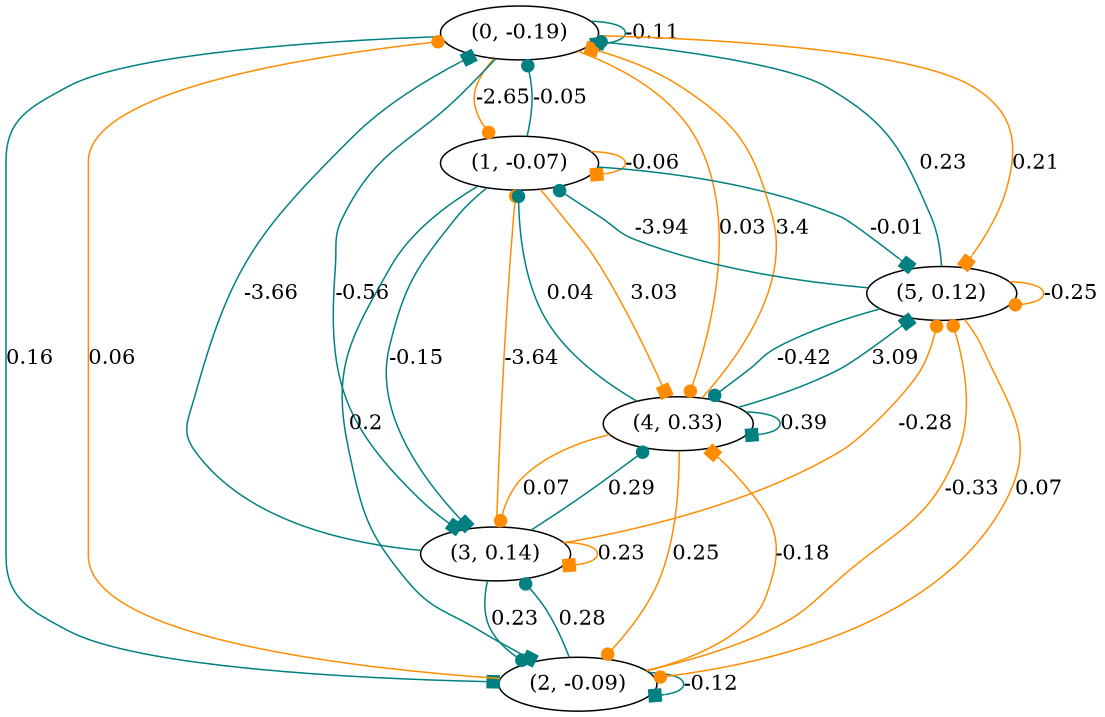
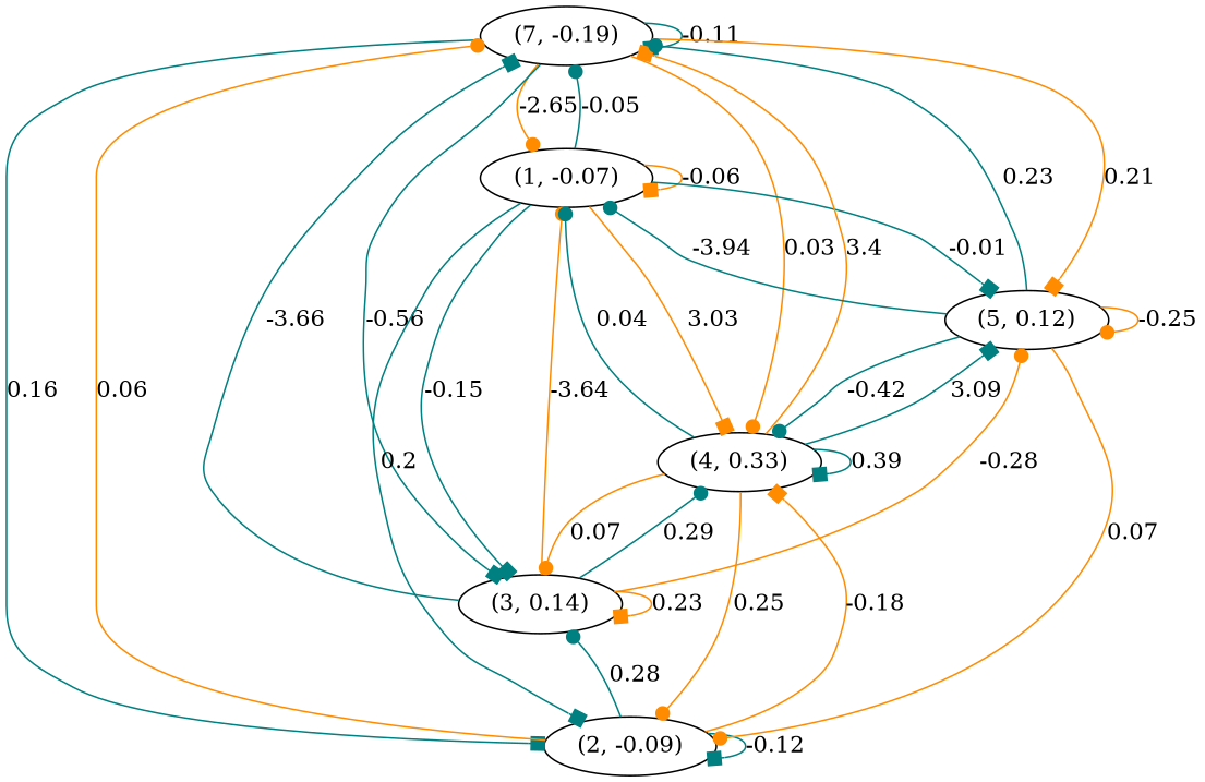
  digraph {
    edge [arrowhead=dot color=teal]
-   n1 [label="(0, -0.19)"]
+   n1 [label="(7, -0.19)"]
    n2 [label="(1, -0.07)"]
    n3 [label="(2, -0.09)"]
    n4 [label="(3, 0.14)"]
    n5 [label="(4, 0.33)"]
    n6 [label="(5, 0.12)"]
    n1 -> n1 [arrowhead=box label=-0.11]
    n1 -> n2 [color=darkorange label=-2.65]
    n1 -> n3 [arrowhead=box label=0.16]
    n1 -> n4 [arrowhead=box label=-0.56]
    n1 -> n5 [color=darkorange label=0.03]
    n1 -> n6 [arrowhead=box color=darkorange label=0.21]
    n2 -> n1 [label=-0.05]
    n2 -> n2 [arrowhead=box color=darkorange label=-0.06]
    n2 -> n3 [arrowhead=box label=0.2]
    n2 -> n4 [arrowhead=box label=-0.15]
    n2 -> n5 [arrowhead=box color=darkorange label=3.03]
    n2 -> n6 [arrowhead=box label=-0.01]
    n3 -> n1 [color=darkorange label=0.06]
    n3 -> n3 [arrowhead=box label=-0.12]
    n3 -> n4 [label=0.28]
    n3 -> n5 [arrowhead=box color=darkorange label=-0.18]
-   n3 -> n6 [color=darkorange label=-0.33]
    n4 -> n1 [arrowhead=box label=-3.66]
    n4 -> n2 [color=darkorange label=-3.64]
-   n4 -> n3 [label=0.23]
    n4 -> n4 [arrowhead=box color=darkorange label=0.23]
    n4 -> n5 [label=0.29]
    n4 -> n6 [color=darkorange label=-0.28]
    n5 -> n1 [arrowhead=box color=darkorange label=3.4]
    n5 -> n2 [label=0.04]
    n5 -> n3 [color=darkorange label=0.25]
    n5 -> n4 [color=darkorange label=0.07]
    n5 -> n5 [arrowhead=box label=0.39]
    n5 -> n6 [arrowhead=box label=3.09]
    n6 -> n1 [label=0.23]
    n6 -> n2 [label=-3.94]
    n6 -> n3 [color=darkorange label=0.07]
    n6 -> n5 [label=-0.42]
    n6 -> n6 [color=darkorange label=-0.25]
  }
